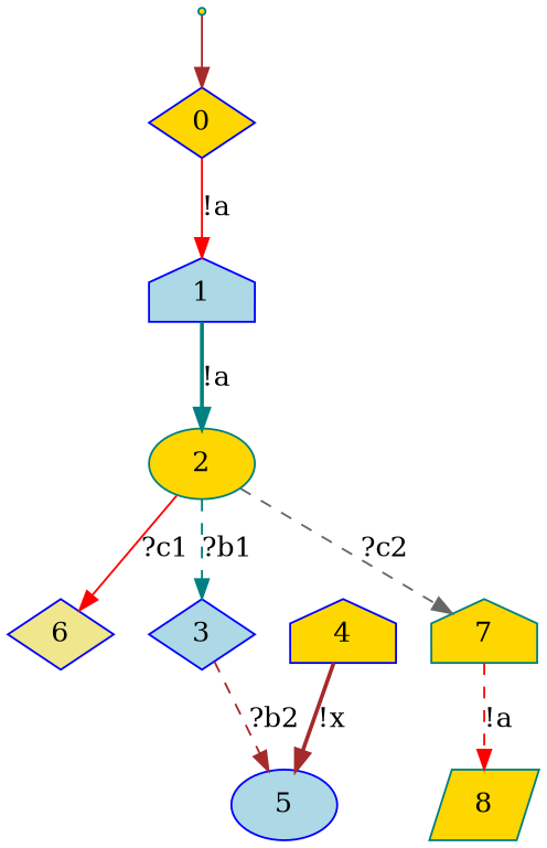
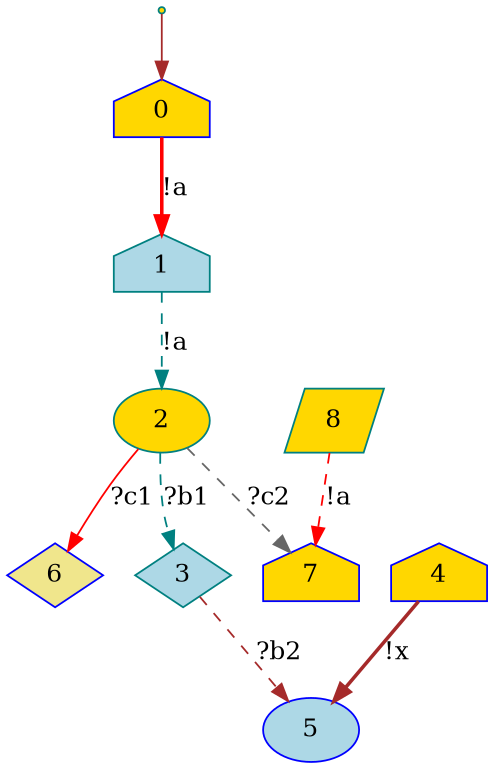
  digraph {
    node [color=blue fillcolor=gold shape=diamond style=filled]
    edge [color=brown style=dashed]
    ENTRY [color=teal shape=point]
-   0
-   1 [fillcolor=lightblue shape=house]
+   0 [shape=house]
+   1 [color=teal fillcolor=lightblue shape=house]
    2 [color=teal shape=ellipse]
    6 [fillcolor=khaki]
-   3 [fillcolor=lightblue]
-   7 [color=teal shape=house]
+   3 [color=teal fillcolor=lightblue]
+   7 [shape=house]
    5 [fillcolor=lightblue shape=ellipse]
    8 [color=teal shape=parallelogram]
    4 [shape=house]
    ENTRY -> 0 [style=solid]
-   0 -> 1 [color=red label="!a" style=solid]
-   1 -> 2 [color=teal label="!a" style=bold]
+   0 -> 1 [color=red label="!a" style=bold]
+   1 -> 2 [color=teal label="!a"]
    2 -> 6 [color=red label="?c1" style=solid]
    2 -> 3 [color=teal label="?b1"]
    2 -> 7 [color=gray40 label="?c2"]
    3 -> 5 [label="?b2"]
-   7 -> 8 [color=red label="!a"]
+   8 -> 7 [color=red label="!a"]
    4 -> 5 [label="!x" style=bold]
  }
